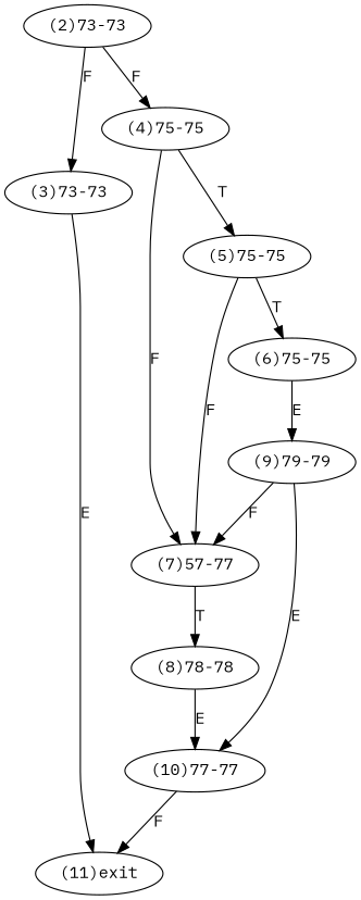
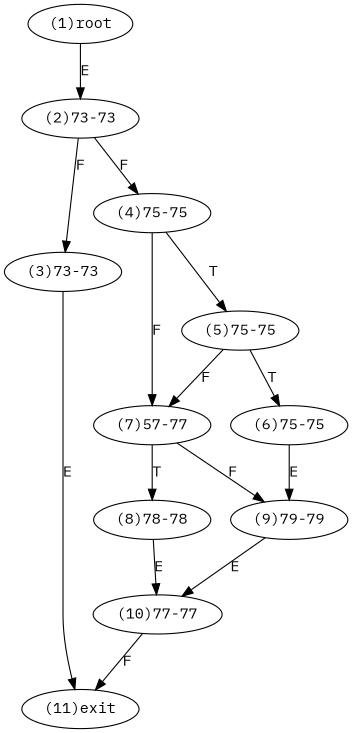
  digraph {
    fontname="IBM Plex Mono"
    node [fontname="IBM Plex Mono"]
    edge [fontname="IBM Plex Mono"]
+   n1 [label="(1)root"]
    n2 [label="(2)73-73"]
    n3 [label="(3)73-73"]
    n4 [label="(4)75-75"]
    n5 [label="(11)exit"]
    n6 [label="(5)75-75"]
    n7 [label="(7)57-77"]
    n8 [label="(6)75-75"]
    n9 [label="(8)78-78"]
    n10 [label="(9)79-79"]
    n11 [label="(10)77-77"]
+   n1 -> n2 [label=E]
    n2 -> n3 [label=F]
    n2 -> n4 [label=F]
    n3 -> n5 [label=E]
    n4 -> n6 [label=T]
    n4 -> n7 [label=F]
    n6 -> n7 [label=F]
    n6 -> n8 [label=T]
    n7 -> n9 [label=T]
-   n10 -> n7 [label=F]
+   n7 -> n10 [label=F]
    n8 -> n10 [label=E]
    n9 -> n11 [label=E]
    n10 -> n11 [label=E]
    n11 -> n5 [label=F]
  }
